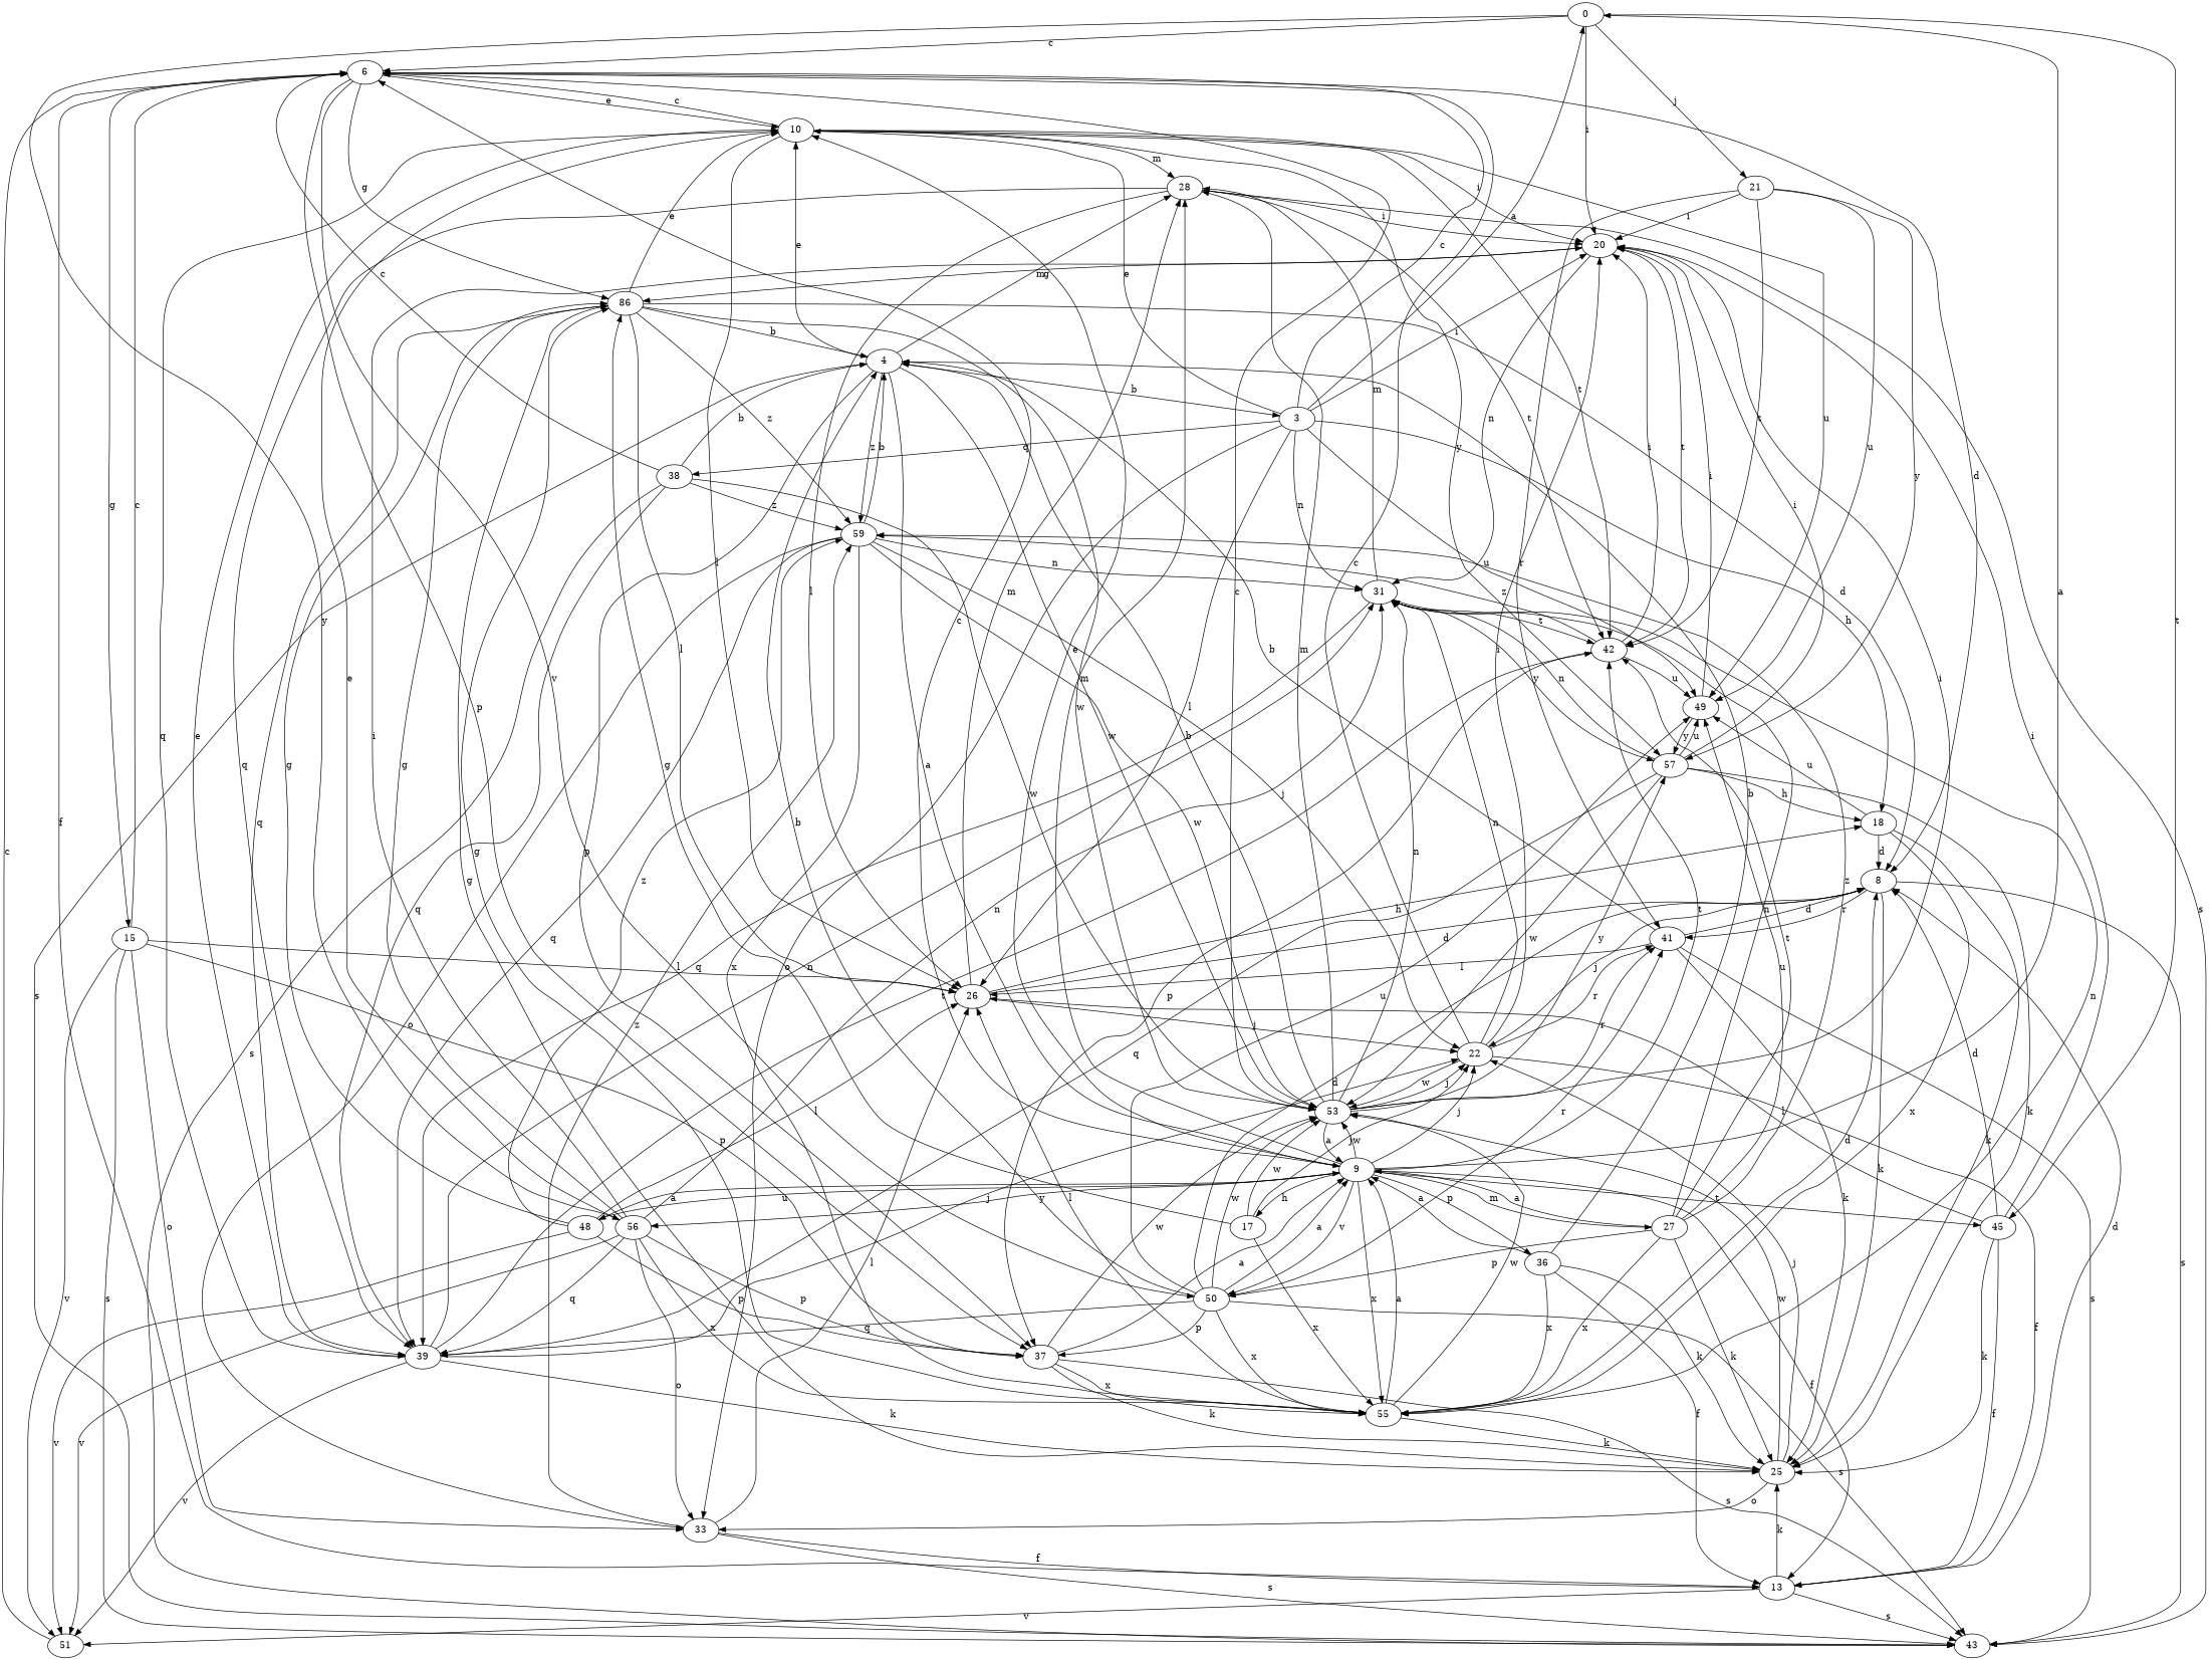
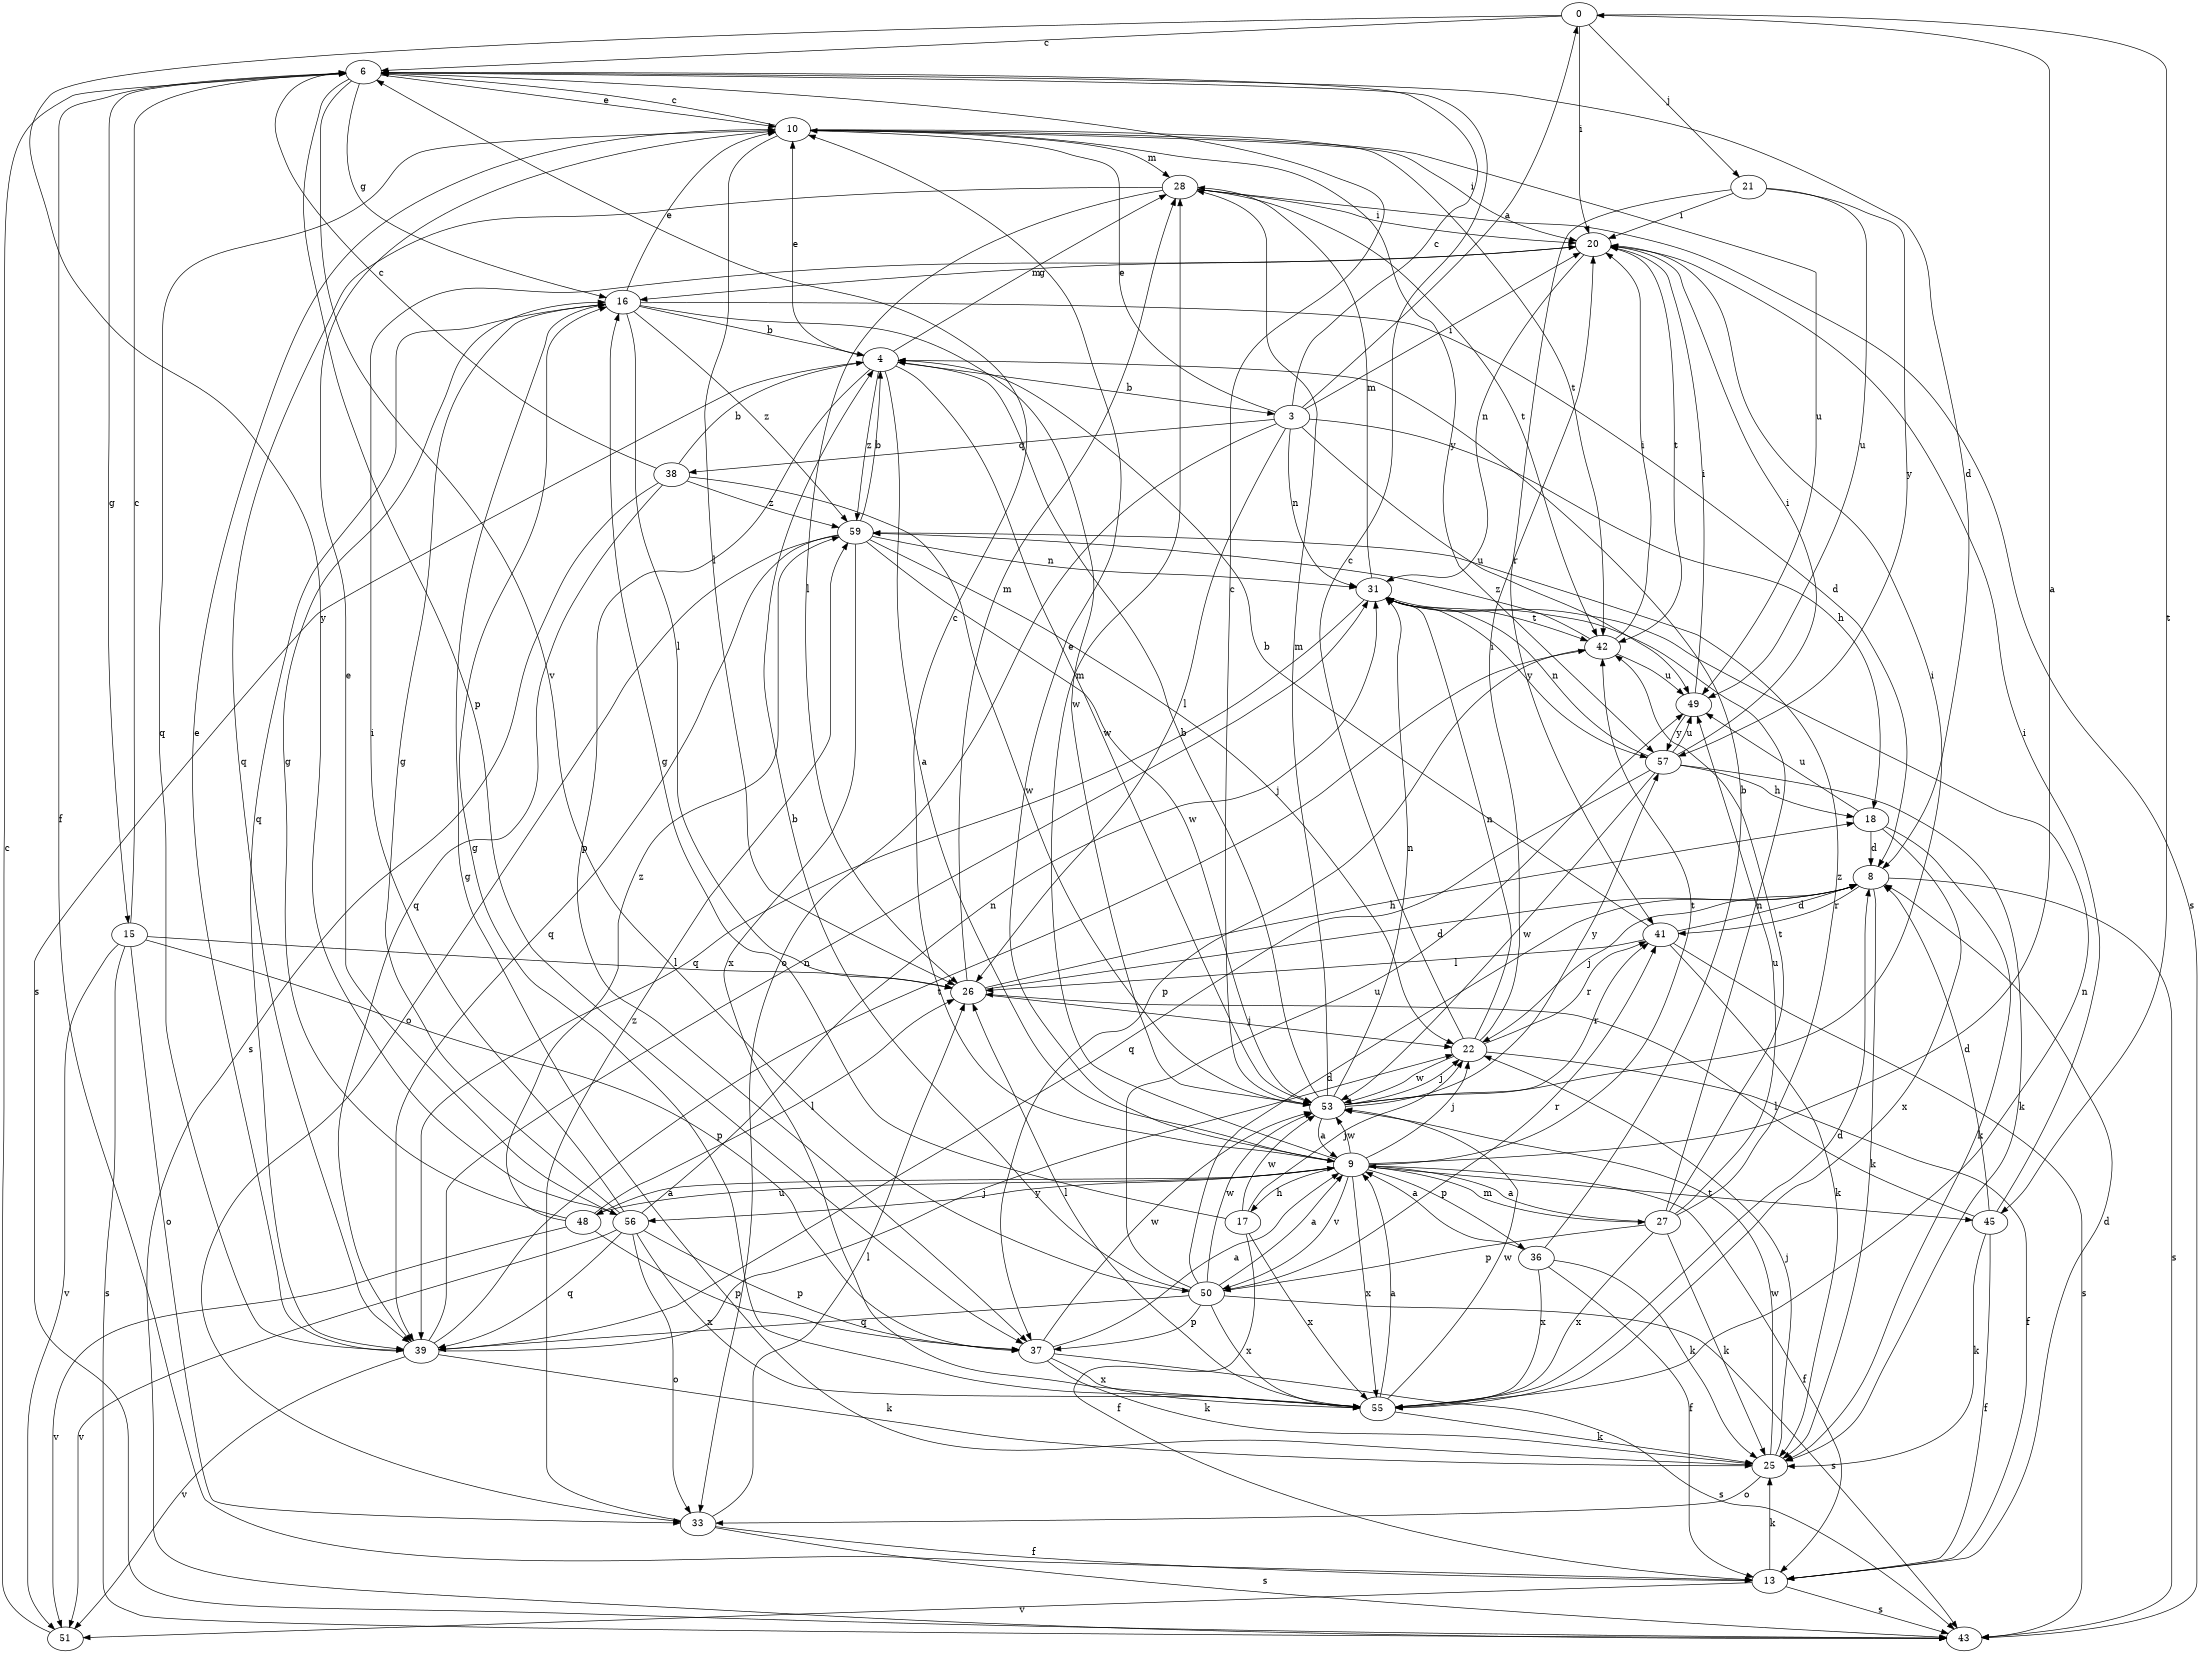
  strict digraph {
    0
    6
    20
    21
    45
    56
    10
    13
    50
    37
    8
    15
-   16 [label=86]
+   16
    n14 [label=42]
    31
    49
    41
    57
    26
    25
    55
    33
    39
    51
    n25 [label=9]
    17
    22
    27
    28
    36
    48
    53
    43
    59
    4
    3
    18
    38
    0 -> 6 [label=c]
    0 -> 20 [label=i]
    0 -> 21 [label=j]
    0 -> 45 [label=t]
    0 -> 56 [label=y]
    6 -> 10 [label=e]
    6 -> 13 [label=f]
    6 -> 50 [label=v]
    6 -> 37 [label=p]
    6 -> 8 [label=d]
    6 -> 15 [label=g]
    6 -> 16 [label=g]
    20 -> 16 [label=g]
    20 -> n14 [label=t]
    20 -> 31 [label=n]
    21 -> 20 [label=i]
-   21 -> n14 [label=t]
    21 -> 49 [label=u]
    21 -> 41 [label=r]
    21 -> 57 [label=y]
    45 -> 20 [label=i]
    45 -> 13 [label=f]
    45 -> 8 [label=d]
    45 -> 26 [label=l]
    45 -> 25 [label=k]
    56 -> 20 [label=i]
    56 -> 10 [label=e]
    56 -> 37 [label=p]
    56 -> 16 [label=g]
    56 -> 31 [label=n]
    56 -> 55 [label=x]
    56 -> 33 [label=o]
    56 -> 39 [label=q]
    56 -> 51 [label=v]
    10 -> 6 [label=c]
    10 -> 20 [label=i]
    10 -> n14 [label=t]
    10 -> 49 [label=u]
    10 -> 57 [label=y]
    10 -> 26 [label=l]
    10 -> 39 [label=q]
    10 -> 28 [label=m]
    13 -> 8 [label=d]
    13 -> 25 [label=k]
    13 -> 51 [label=v]
    13 -> 43 [label=s]
    50 -> 37 [label=p]
    50 -> 8 [label=d]
    50 -> 49 [label=u]
    50 -> 41 [label=r]
    50 -> 55 [label=x]
    50 -> 39 [label=q]
    50 -> n25 [label=a]
    50 -> 53 [label=w]
    50 -> 43 [label=s]
    50 -> 4 [label=b]
    37 -> 25 [label=k]
    37 -> 55 [label=x]
    37 -> n25 [label=a]
    37 -> 53 [label=w]
    37 -> 43 [label=s]
    8 -> 41 [label=r]
    8 -> 25 [label=k]
    8 -> 22 [label=j]
    8 -> 43 [label=s]
    15 -> 6 [label=c]
    15 -> 37 [label=p]
    15 -> 26 [label=l]
    15 -> 33 [label=o]
    15 -> 51 [label=v]
    15 -> 43 [label=s]
    16 -> 10 [label=e]
    16 -> 8 [label=d]
    16 -> 26 [label=l]
    16 -> 39 [label=q]
    16 -> 53 [label=w]
    16 -> 59 [label=z]
    16 -> 4 [label=b]
    n14 -> 20 [label=i]
    n14 -> 37 [label=p]
    n14 -> 49 [label=u]
    n14 -> 59 [label=z]
    31 -> n14 [label=t]
    31 -> 57 [label=y]
    31 -> 39 [label=q]
    31 -> 28 [label=m]
    49 -> 20 [label=i]
    49 -> 57 [label=y]
    41 -> 8 [label=d]
    41 -> 26 [label=l]
    41 -> 25 [label=k]
    41 -> 43 [label=s]
    41 -> 4 [label=b]
    57 -> 20 [label=i]
    57 -> 31 [label=n]
    57 -> 49 [label=u]
    57 -> 25 [label=k]
    57 -> 39 [label=q]
    57 -> 53 [label=w]
    57 -> 18 [label=h]
    26 -> 8 [label=d]
    26 -> 22 [label=j]
    26 -> 28 [label=m]
    26 -> 18 [label=h]
    25 -> 16 [label=g]
    25 -> 33 [label=o]
    25 -> 22 [label=j]
    25 -> 53 [label=w]
    55 -> 8 [label=d]
    55 -> 16 [label=g]
    55 -> 31 [label=n]
    55 -> 26 [label=l]
    55 -> 25 [label=k]
    55 -> n25 [label=a]
    55 -> 53 [label=w]
    33 -> 13 [label=f]
    33 -> 26 [label=l]
    33 -> 43 [label=s]
    33 -> 59 [label=z]
    39 -> 10 [label=e]
    39 -> n14 [label=t]
    39 -> 31 [label=n]
    39 -> 25 [label=k]
    39 -> 51 [label=v]
    39 -> 22 [label=j]
    51 -> 6 [label=c]
    n25 -> 0 [label=a]
    n25 -> 6 [label=c]
    n25 -> 45 [label=t]
    n25 -> 56 [label=y]
    n25 -> 10 [label=e]
    n25 -> 13 [label=f]
    n25 -> 50 [label=v]
    n25 -> n14 [label=t]
    n25 -> 55 [label=x]
    n25 -> 17 [label=h]
    n25 -> 22 [label=j]
    n25 -> 27 [label=m]
    n25 -> 28 [label=m]
    n25 -> 36 [label=p]
    n25 -> 48 [label=u]
    n25 -> 53 [label=w]
+   17 -> 13 [label=f]
    17 -> 16 [label=g]
    17 -> 55 [label=x]
    17 -> 22 [label=j]
    17 -> 53 [label=w]
    22 -> 6 [label=c]
    22 -> 20 [label=i]
    22 -> 13 [label=f]
    22 -> 31 [label=n]
    22 -> 41 [label=r]
    22 -> 53 [label=w]
    27 -> 50 [label=p]
    27 -> n14 [label=t]
    27 -> 31 [label=n]
    27 -> 49 [label=u]
    27 -> 25 [label=k]
    27 -> 55 [label=x]
    27 -> n25 [label=a]
    27 -> 59 [label=z]
    28 -> 20 [label=i]
    28 -> n14 [label=t]
    28 -> 26 [label=l]
    28 -> 39 [label=q]
    28 -> 43 [label=s]
    36 -> 13 [label=f]
    36 -> 25 [label=k]
    36 -> 55 [label=x]
    36 -> n25 [label=a]
    36 -> 4 [label=b]
    48 -> 37 [label=p]
    48 -> 16 [label=g]
    48 -> 26 [label=l]
    48 -> 51 [label=v]
    48 -> n25 [label=a]
    48 -> 59 [label=z]
    53 -> 6 [label=c]
    53 -> 20 [label=i]
    53 -> 31 [label=n]
    53 -> 41 [label=r]
    53 -> 57 [label=y]
    53 -> n25 [label=a]
    53 -> 22 [label=j]
    53 -> 28 [label=m]
    53 -> 4 [label=b]
    59 -> 31 [label=n]
    59 -> 55 [label=x]
    59 -> 33 [label=o]
    59 -> 39 [label=q]
    59 -> 22 [label=j]
    59 -> 53 [label=w]
    59 -> 4 [label=b]
    4 -> 10 [label=e]
    4 -> 37 [label=p]
    4 -> n25 [label=a]
    4 -> 28 [label=m]
    4 -> 53 [label=w]
    4 -> 43 [label=s]
    4 -> 59 [label=z]
    4 -> 3 [label=b]
    3 -> 0 [label=a]
    3 -> 6 [label=c]
    3 -> 20 [label=i]
    3 -> 10 [label=e]
    3 -> 31 [label=n]
    3 -> 49 [label=u]
    3 -> 26 [label=l]
    3 -> 33 [label=o]
    3 -> 18 [label=h]
    3 -> 38 [label=q]
    18 -> 8 [label=d]
    18 -> 49 [label=u]
    18 -> 25 [label=k]
    18 -> 55 [label=x]
    38 -> 6 [label=c]
    38 -> 39 [label=q]
    38 -> 53 [label=w]
    38 -> 43 [label=s]
    38 -> 59 [label=z]
    38 -> 4 [label=b]
  }
